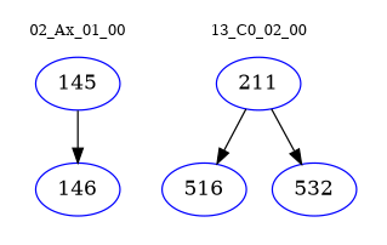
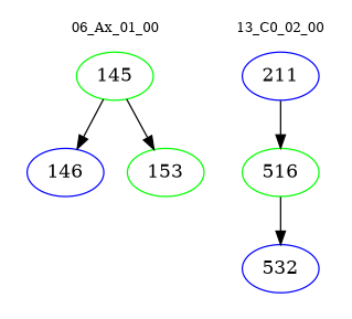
  digraph {
    node [color=blue]
    edge [color=black]
-   n1 [label=145]
+   n1 [color=green label=145]
    n2 [label=146]
+   n3 [color=green label=153]
    n4 [label=211]
-   n5 [label=516]
+   n5 [color=green label=516]
    n6 [label=532]
    subgraph cluster_1 {
      color=white
      fontsize=10
-     label="02_Ax_01_00"
+     label="06_Ax_01_00"
      n1
      n2
+     n3
    }
    subgraph cluster_2 {
      color=white
      fontsize=10
      label="13_C0_02_00"
      n4
      n5
      n6
    }
    n1 -> n2
+   n1 -> n3
    n4 -> n5
-   n4 -> n6
+   n5 -> n6
  }
